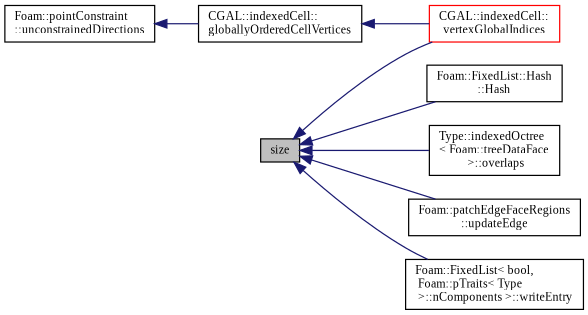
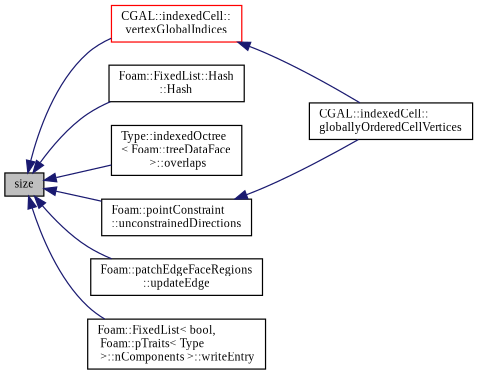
  digraph {
    fontname="Liberation Serif"
    rankdir=LR
    node [color=black fontname="Liberation Serif" fontsize=10 shape=record]
    edge [color=midnightblue dir=back fontname="Liberation Serif" fontsize=10 labelfontname=FreeSans labelfontsize=10 style=solid]
    n1 [fillcolor=grey75 fontcolor=black height=0.2 label=size style=filled width=0.4]
    n2 [color=red height=0.2 label="CGAL::indexedCell::\lvertexGlobalIndices" width=0.4]
    n3 [height=0.2 label="Foam::FixedList::Hash\l::Hash" width=0.4]
    n4 [height=0.2 label="Type::indexedOctree\l\< Foam::treeDataFace\l \>::overlaps" width=0.4]
    n5 [height=0.2 label="Foam::pointConstraint\l::unconstrainedDirections" width=0.4]
    n6 [height=0.2 label="Foam::patchEdgeFaceRegions\l::updateEdge" width=0.4]
    n7 [height=0.2 label="Foam::FixedList\< bool,\l Foam::pTraits\< Type\l \>::nComponents \>::writeEntry" width=0.4]
    n8 [height=0.2 label="CGAL::indexedCell::\lgloballyOrderedCellVertices" width=0.4]
    n1 -> n2
    n1 -> n3
    n1 -> n4
+   n1 -> n5
    n1 -> n6
    n1 -> n7
    n5 -> n8
-   n8 -> n2
+   n2 -> n8
  }
